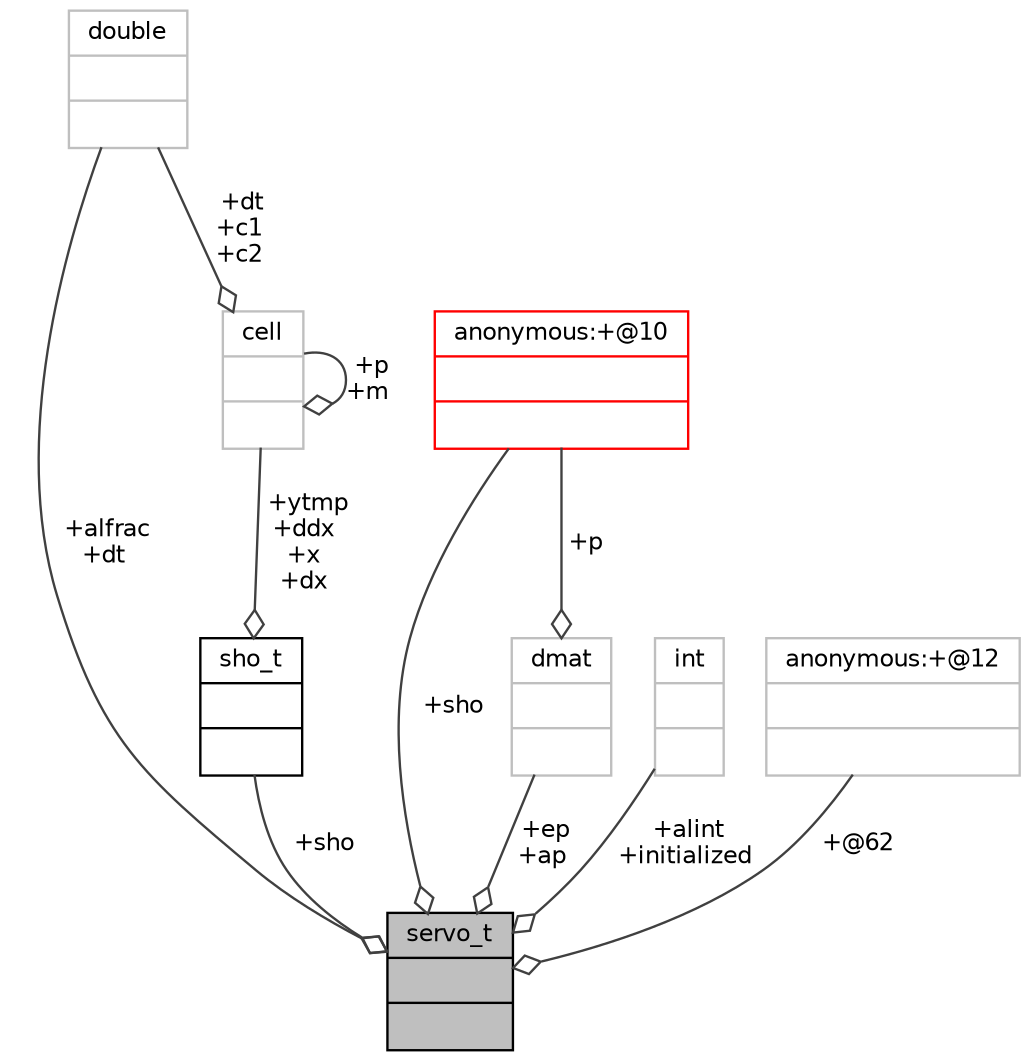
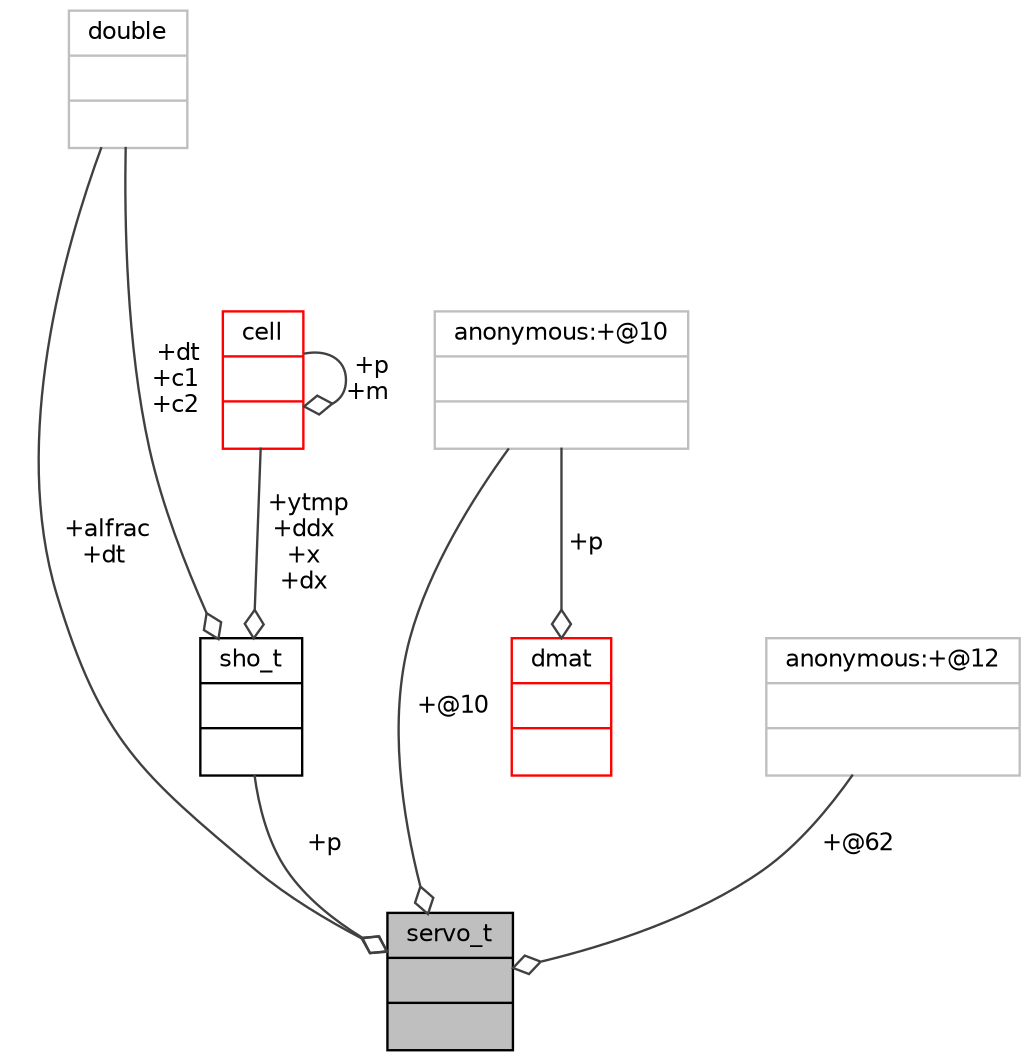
  digraph {
    node [color=grey75 fontname=Helvetica fontsize=10 shape=record]
    edge [arrowhead=odiamond color=grey25 fontname=Helvetica fontsize=10 labelfontname=Helvetica labelfontsize=10 style=solid]
    n1 [color=black fillcolor=grey75 fontcolor=black height=0.2 label="{servo_t\n||}" style=filled width=0.4]
    n2 [height=0.2 label="{double\n||}" width=0.4]
    n3 [color=black height=0.2 label="{sho_t\n||}" width=0.4]
-   n4 [height=0.2 label="{dmat\n||}" width=0.4]
-   n5 [height=0.2 label="{cell\n||}" width=0.4]
-   n6 [color=red height=0.2 label="{anonymous:+@10\n||}" width=0.4]
-   n7 [height=0.2 label="{int\n||}" width=0.4]
+   n4 [color=red height=0.2 label="{dmat\n||}" width=0.4]
+   n5 [color=red height=0.2 label="{cell\n||}" width=0.4]
+   n6 [height=0.2 label="{anonymous:+@10\n||}" width=0.4]
    n8 [height=0.2 label="{anonymous:+@12\n||}" width=0.4]
    n2 -> n1 [label=" +alfrac\n+dt"]
-   n2 -> n5 [label=" +dt\n+c1\n+c2"]
-   n3 -> n1 [label=" +sho"]
-   n4 -> n1 [label=" +ep\n+ap"]
+   n2 -> n3 [label=" +dt\n+c1\n+c2"]
+   n3 -> n1 [label=" +p"]
    n5 -> n3 [label=" +ytmp\n+ddx\n+x\n+dx"]
    n5 -> n5 [label=" +p\n+m"]
-   n6 -> n1 [label=" +sho"]
+   n6 -> n1 [label=" +@10"]
    n6 -> n4 [label=" +p"]
-   n7 -> n1 [label=" +alint\n+initialized"]
    n8 -> n1 [label=" +@62"]
  }
